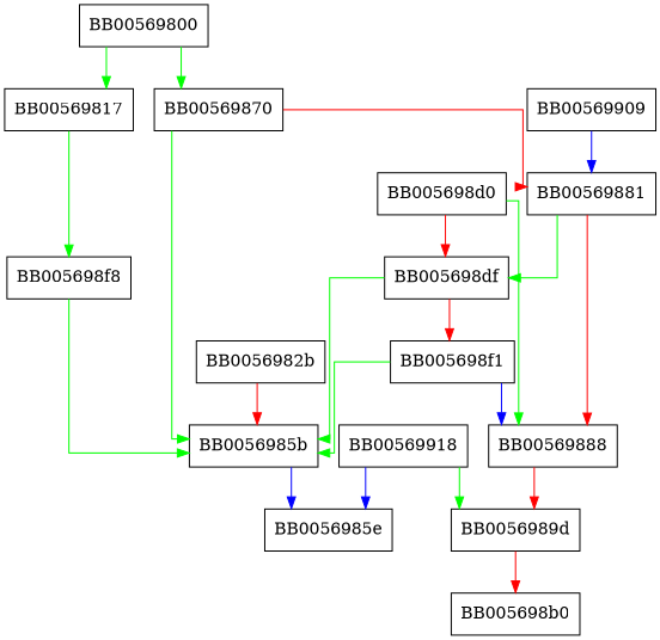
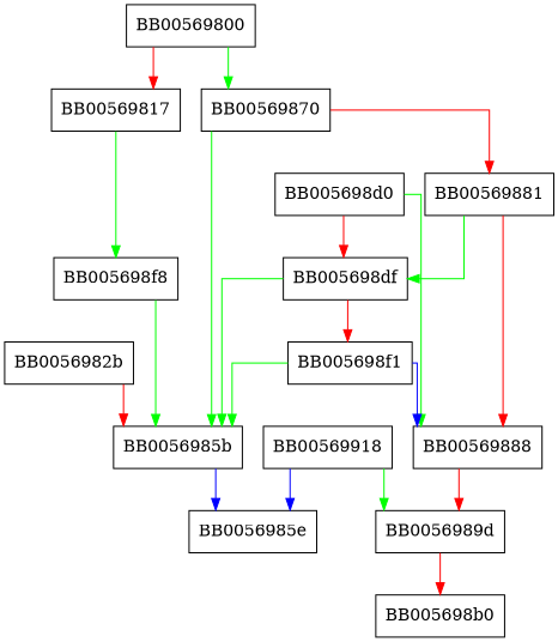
  digraph {
    splines=ortho
    node [shape=box]
    edge [color=green]
    BB00569800
    BB00569870
    BB00569817
    BB0056985b
    BB00569881
    BB005698f8
    BB0056985e
    BB005698df
    BB00569888
-   BB00569909
    BB005698d0
    BB0056982b
    BB005698f1
    BB0056989d
    BB005698b0
    BB00569918
    BB00569800 -> BB00569870
-   BB00569800 -> BB00569817
+   BB00569800 -> BB00569817 [color=red]
    BB00569870 -> BB0056985b
    BB00569870 -> BB00569881 [color=red]
    BB00569817 -> BB005698f8
    BB0056985b -> BB0056985e [color=blue]
    BB00569881 -> BB005698df
    BB00569881 -> BB00569888 [color=red]
    BB005698f8 -> BB0056985b
    BB005698df -> BB0056985b
    BB005698df -> BB005698f1 [color=red]
    BB00569888 -> BB0056989d [color=red]
-   BB00569909 -> BB00569881 [color=blue]
    BB005698d0 -> BB005698df [color=red]
    BB005698d0 -> BB00569888
    BB0056982b -> BB0056985b [color=red]
    BB005698f1 -> BB0056985b
    BB005698f1 -> BB00569888 [color=blue]
    BB0056989d -> BB005698b0 [color=red]
    BB00569918 -> BB0056985e [color=blue]
    BB00569918 -> BB0056989d
  }
